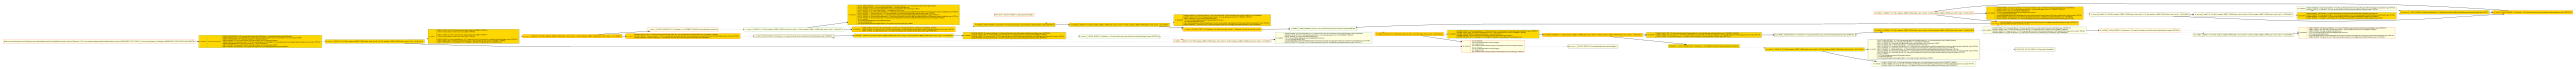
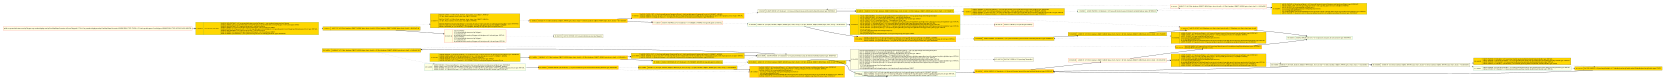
  digraph {
    fontname="Noto Sans"
    rankdir=LR
    node [color=black fillcolor=gold fontname="Noto Sans" shape=record style=filled]
    edge [arrowhead=vee fontname="Noto Sans" style=dotted]
-   n1 [color=teal label="{0\:\ 0x0000|MTH_ENTER_BLOCK\l|0x0000: NEW_INSTANCE  (r0 I:org.osmdroid.views.overlay.Polygon) =  org.osmdroid.views.overlay.Polygon \l0x0002: INVOKE  (r0 I:org.osmdroid.views.overlay.Polygon) org.osmdroid.views.overlay.Polygon.\<init\>():void type: DIRECT \l0x0005: NEW_INSTANCE  (r1 I:java.util.ArrayList) =  java.util.ArrayList \l0x0007: INVOKE  (r1 I:java.util.ArrayList) java.util.ArrayList.\<init\>():void type: DIRECT \l0x000a: INVOKE  (r13 I:java.util.List) = (r13 I:mil.nga.wkb.geom.CurvePolygon) mil.nga.wkb.geom.CurvePolygon.getRings():java.util.List type: VIRTUAL \l0x000e: NEW_INSTANCE  (r2 I:java.util.ArrayList) =  java.util.ArrayList \l0x0010: INVOKE  (r2 I:java.util.ArrayList) java.util.ArrayList.\<init\>():void type: DIRECT \l0x0013: INVOKE  (r3 I:boolean) = (r13 I:java.util.List) java.util.List.isEmpty():boolean type: INTERFACE \l}"]
+   n1 [color=teal label="{0\:\ 0x0000|MTH_ENTER_INSTANCE\l|0x0000: NEW_INSTANCE  (r0 I:org.osmdroid.views.overlay.Polygon) =  org.osmdroid.views.overlay.Polygon \l0x0002: INVOKE  (r0 I:org.osmdroid.views.overlay.Polygon) org.osmdroid.views.overlay.Polygon.\<init\>():void type: DIRECT \l0x0005: NEW_INSTANCE  (r1 I:java.util.ArrayList) =  java.util.ArrayList \l0x0007: INVOKE  (r1 I:java.util.ArrayList) java.util.ArrayList.\<init\>():void type: DIRECT \l0x000a: INVOKE  (r13 I:java.util.List) = (r13 I:mil.nga.wkb.geom.CurvePolygon) mil.nga.wkb.geom.CurvePolygon.getRings():java.util.List type: VIRTUAL \l0x000e: NEW_INSTANCE  (r2 I:java.util.ArrayList) =  java.util.ArrayList \l0x0010: INVOKE  (r2 I:java.util.ArrayList) java.util.ArrayList.\<init\>():void type: DIRECT \l0x0013: INVOKE  (r3 I:boolean) = (r13 I:java.util.List) java.util.List.isEmpty():boolean type: INTERFACE \l}"]
    n2 [label="{1\:\ 0x0017|0x0017: IF  (r3 I:?[int, boolean, OBJECT, ARRAY, byte, short, char]) != (0 ?[int, boolean, OBJECT, ARRAY, byte, short, char])  \-\> B:45:0x014d \l}"]
    n3 [label="{2\:\ 0x0019|0x0019: CONST  (r3 I:?[int, float, boolean, short, byte, char, OBJECT, ARRAY]) = \l  (0 ?[int, float, boolean, short, byte, char, OBJECT, ARRAY])\l \l0x001a: CONST  (r4 I:?[int, float, boolean, short, byte, char, OBJECT, ARRAY]) = \l  (0 ?[int, float, boolean, short, byte, char, OBJECT, ARRAY])\l \l0x001b: INVOKE  (r4 I:java.lang.Object) = (r13 I:java.util.List), (r4 I:int) java.util.List.get(int):java.lang.Object type: INTERFACE \l0x001f: CHECK_CAST  (r4 I:mil.nga.wkb.geom.Curve) = (mil.nga.wkb.geom.Curve) (r4 I:?[OBJECT, ARRAY]) \l0x0021: INSTANCE_OF  (r5 I:boolean) = (r4 I:?[OBJECT, ARRAY]) mil.nga.wkb.geom.CompoundCurve \l}"]
    n4 [color=red fillcolor=lightyellow label="{45\:\ 0x014d|0x014d: INVOKE  \l  (r0 I:org.osmdroid.views.overlay.Polygon)\l  (r2 I:java.util.List)\l org.osmdroid.views.overlay.Polygon.setHoles(java.util.List):void type: VIRTUAL \l0x0150: INVOKE  \l  (r0 I:org.osmdroid.views.overlay.Polygon)\l  (r1 I:java.util.List)\l org.osmdroid.views.overlay.Polygon.setPoints(java.util.List):void type: VIRTUAL \l}"]
    n5 [color=red label="{3\:\ 0x0023|0x0023: IF  (r5 I:?[int, boolean, OBJECT, ARRAY, byte, short, char]) == (0 ?[int, boolean, OBJECT, ARRAY, byte, short, char])  \-\> B:11:0x0057 \l}"]
    n6 [fillcolor=lightyellow label="{46\:\ 0x0153|0x0153: RETURN  (r0 I:org.osmdroid.views.overlay.Polygon) \l}"]
    n7 [color=red label="{4\:\ 0x0025|0x0025: CHECK_CAST  (r4 I:mil.nga.wkb.geom.CompoundCurve) = (mil.nga.wkb.geom.CompoundCurve) (r4 I:?[OBJECT, ARRAY]) \l0x0027: INVOKE  (r4 I:java.util.List) = (r4 I:mil.nga.wkb.geom.CompoundCurve) mil.nga.wkb.geom.CompoundCurve.getLineStrings():java.util.List type: VIRTUAL \l0x002b: INVOKE  (r4 I:java.util.Iterator) = (r4 I:java.util.List) java.util.List.iterator():java.util.Iterator type: INTERFACE \l}"]
    n8 [color=red fillcolor=lightyellow label="{11\:\ 0x0057|0x0057: INSTANCE_OF  (r5 I:boolean) = (r4 I:?[OBJECT, ARRAY]) mil.nga.wkb.geom.LineString \l}"]
    n9 [fillcolor=lightyellow label="{5\:\ 0x002f|0x002f: INVOKE  (r5 I:boolean) = (r4 I:java.util.Iterator) java.util.Iterator.hasNext():boolean type: INTERFACE \l}"]
    n10 [color=teal fillcolor=lightyellow label="{12\:\ 0x0059|0x0059: IF  (r5 I:?[int, boolean, OBJECT, ARRAY, byte, short, char]) == (0 ?[int, boolean, OBJECT, ARRAY, byte, short, char])  \-\> B:43:0x012e \l}"]
    n11 [color=teal label="{6\:\ 0x0033|0x0033: IF  (r5 I:?[int, boolean, OBJECT, ARRAY, byte, short, char]) == (0 ?[int, boolean, OBJECT, ARRAY, byte, short, char])  \-\> B:17:0x0079 \l}"]
    n12 [label="{7\:\ 0x0035|0x0035: INVOKE  (r5 I:java.lang.Object) = (r4 I:java.util.Iterator) java.util.Iterator.next():java.lang.Object type: INTERFACE \l0x0039: CHECK_CAST  (r5 I:mil.nga.wkb.geom.LineString) = (mil.nga.wkb.geom.LineString) (r5 I:?[OBJECT, ARRAY]) \l0x003b: INVOKE  (r5 I:java.util.List) = (r5 I:mil.nga.wkb.geom.LineString) mil.nga.wkb.geom.LineString.getPoints():java.util.List type: VIRTUAL \l0x003f: INVOKE  (r5 I:java.util.Iterator) = (r5 I:java.util.List) java.util.List.iterator():java.util.Iterator type: INTERFACE \l}"]
    n13 [color=red label="{17\:\ 0x0079|0x0079: CONST  (r4 I:?[boolean, int, float, short, byte, char]) = (1 ?[boolean, int, float, short, byte, char]) \l}"]
    n14 [color=teal fillcolor=lightyellow label="{8\:\ 0x0043|0x0043: INVOKE  (r6 I:boolean) = (r5 I:java.util.Iterator) java.util.Iterator.hasNext():boolean type: INTERFACE \l}"]
    n15 [color=teal fillcolor=lightyellow label="{18\:\ 0x007a|0x007a: INVOKE  (r5 I:int) = (r13 I:java.util.List) java.util.List.size():int type: INTERFACE \l}"]
    n16 [color=red fillcolor=lightyellow label="{9\:\ 0x0047|0x0047: IF  (r6 I:?[int, boolean, OBJECT, ARRAY, byte, short, char]) == (0 ?[int, boolean, OBJECT, ARRAY, byte, short, char])  \-\> B:5:0x002f \l}"]
-   n17 [color=teal fillcolor=lightyellow label="{10\:\ 0x0049|0x0049: INVOKE  (r6 I:java.lang.Object) = (r5 I:java.util.Iterator) java.util.Iterator.next():java.lang.Object type: INTERFACE \l0x004d: CHECK_CAST  (r6 I:mil.nga.wkb.geom.Point) = (mil.nga.wkb.geom.Point) (r6 I:?[OBJECT, ARRAY]) \l0x004f: INVOKE  (r6 I:org.osmdroid.util.GeoPoint) = \l  (r12 I:org.osmdroid.gpkg.overlay.OsmMapShapeConverter)\l  (r6 I:mil.nga.wkb.geom.Point)\l org.osmdroid.gpkg.overlay.OsmMapShapeConverter.toLatLng(mil.nga.wkb.geom.Point):org.osmdroid.util.GeoPoint type: VIRTUAL \l0x0053: INVOKE  (r1 I:java.util.List), (r6 I:java.lang.Object) java.util.List.add(java.lang.Object):boolean type: INTERFACE \l}"]
+   n17 [color=teal label="{10\:\ 0x0049|0x0049: INVOKE  (r6 I:java.lang.Object) = (r5 I:java.util.Iterator) java.util.Iterator.next():java.lang.Object type: INTERFACE \l0x004d: CHECK_CAST  (r6 I:mil.nga.wkb.geom.Point) = (mil.nga.wkb.geom.Point) (r6 I:?[OBJECT, ARRAY]) \l0x004f: INVOKE  (r6 I:org.osmdroid.util.GeoPoint) = \l  (r12 I:org.osmdroid.gpkg.overlay.OsmMapShapeConverter)\l  (r6 I:mil.nga.wkb.geom.Point)\l org.osmdroid.gpkg.overlay.OsmMapShapeConverter.toLatLng(mil.nga.wkb.geom.Point):org.osmdroid.util.GeoPoint type: VIRTUAL \l0x0053: INVOKE  (r1 I:java.util.List), (r6 I:java.lang.Object) java.util.List.add(java.lang.Object):boolean type: INTERFACE \l}"]
    n18 [color=red label="{13\:\ 0x005b|0x005b: CHECK_CAST  (r4 I:mil.nga.wkb.geom.LineString) = (mil.nga.wkb.geom.LineString) (r4 I:?[OBJECT, ARRAY]) \l0x005d: INVOKE  (r4 I:java.util.List) = (r4 I:mil.nga.wkb.geom.LineString) mil.nga.wkb.geom.LineString.getPoints():java.util.List type: VIRTUAL \l0x0061: INVOKE  (r4 I:java.util.Iterator) = (r4 I:java.util.List) java.util.List.iterator():java.util.Iterator type: INTERFACE \l}"]
    n19 [color=teal label="{43\:\ 0x012e|0x012e: NEW_INSTANCE  (r13 I:mil.nga.geopackage.GeoPackageException) =  mil.nga.geopackage.GeoPackageException \l0x0130: NEW_INSTANCE  (r0 I:java.lang.StringBuilder) =  java.lang.StringBuilder \l0x0132: INVOKE  (r0 I:java.lang.StringBuilder) java.lang.StringBuilder.\<init\>():void type: DIRECT \l0x0135: CONST_STR  (r1 I:java.lang.String) =  \"Unsupported Curve Type: \" \l0x0137: INVOKE  (r0 I:java.lang.StringBuilder), (r1 I:java.lang.String) java.lang.StringBuilder.append(java.lang.String):java.lang.StringBuilder type: VIRTUAL \l0x013a: INVOKE  (r1 I:java.lang.Class) = (r4 I:java.lang.Object) java.lang.Object.getClass():java.lang.Class type: VIRTUAL \l0x013e: INVOKE  (r1 I:java.lang.String) = (r1 I:java.lang.Class) java.lang.Class.getSimpleName():java.lang.String type: VIRTUAL \l0x0142: INVOKE  (r0 I:java.lang.StringBuilder), (r1 I:java.lang.String) java.lang.StringBuilder.append(java.lang.String):java.lang.StringBuilder type: VIRTUAL \l0x0145: INVOKE  (r0 I:java.lang.String) = (r0 I:java.lang.StringBuilder) java.lang.StringBuilder.toString():java.lang.String type: VIRTUAL \l0x0149: INVOKE  \l  (r13 I:mil.nga.geopackage.GeoPackageException)\l  (r0 I:java.lang.String)\l mil.nga.geopackage.GeoPackageException.\<init\>(java.lang.String):void type: DIRECT \l}"]
    n20 [label="{14\:\ 0x0065|0x0065: INVOKE  (r5 I:boolean) = (r4 I:java.util.Iterator) java.util.Iterator.hasNext():boolean type: INTERFACE \l}"]
    n21 [color=red fillcolor=lightyellow label="{44\:\ 0x014c|0x014c: THROW  (r13 I:java.lang.Throwable) \l}"]
    n22 [label="{15\:\ 0x0069|0x0069: IF  (r5 I:?[int, boolean, OBJECT, ARRAY, byte, short, char]) == (0 ?[int, boolean, OBJECT, ARRAY, byte, short, char])  \-\> B:17:0x0079 \l}"]
    n23 [label="{16\:\ 0x006b|0x006b: INVOKE  (r5 I:java.lang.Object) = (r4 I:java.util.Iterator) java.util.Iterator.next():java.lang.Object type: INTERFACE \l0x006f: CHECK_CAST  (r5 I:mil.nga.wkb.geom.Point) = (mil.nga.wkb.geom.Point) (r5 I:?[OBJECT, ARRAY]) \l0x0071: INVOKE  (r5 I:org.osmdroid.util.GeoPoint) = \l  (r12 I:org.osmdroid.gpkg.overlay.OsmMapShapeConverter)\l  (r5 I:mil.nga.wkb.geom.Point)\l org.osmdroid.gpkg.overlay.OsmMapShapeConverter.toLatLng(mil.nga.wkb.geom.Point):org.osmdroid.util.GeoPoint type: VIRTUAL \l0x0075: INVOKE  (r1 I:java.util.List), (r5 I:java.lang.Object) java.util.List.add(java.lang.Object):boolean type: INTERFACE \l}"]
-   n24 [color=red label="{19\:\ 0x007e|0x007e: IF  (r4 I:?[int, byte, short, char]) \>= (r5 I:?[int, byte, short, char])  \-\> B:45:0x014d \l}"]
    n25 [color=teal label="{20\:\ 0x0080|0x0080: INVOKE  (r5 I:java.lang.Object) = (r13 I:java.util.List), (r4 I:int) java.util.List.get(int):java.lang.Object type: INTERFACE \l0x0084: CHECK_CAST  (r5 I:mil.nga.wkb.geom.Curve) = (mil.nga.wkb.geom.Curve) (r5 I:?[OBJECT, ARRAY]) \l0x0086: NEW_INSTANCE  (r6 I:java.util.ArrayList) =  java.util.ArrayList \l0x0088: INVOKE  (r6 I:java.util.ArrayList) java.util.ArrayList.\<init\>():void type: DIRECT \l0x008b: INSTANCE_OF  (r7 I:boolean) = (r5 I:?[OBJECT, ARRAY]) mil.nga.wkb.geom.CompoundCurve \l}"]
    n26 [color=red label="{21\:\ 0x008d|0x008d: IF  (r7 I:?[int, boolean, OBJECT, ARRAY, byte, short, char]) == (0 ?[int, boolean, OBJECT, ARRAY, byte, short, char])  \-\> B:29:0x00c1 \l}"]
    n27 [label="{22\:\ 0x008f|0x008f: CHECK_CAST  (r5 I:mil.nga.wkb.geom.CompoundCurve) = (mil.nga.wkb.geom.CompoundCurve) (r5 I:?[OBJECT, ARRAY]) \l0x0091: INVOKE  (r5 I:java.util.List) = (r5 I:mil.nga.wkb.geom.CompoundCurve) mil.nga.wkb.geom.CompoundCurve.getLineStrings():java.util.List type: VIRTUAL \l0x0095: INVOKE  (r5 I:java.util.Iterator) = (r5 I:java.util.List) java.util.List.iterator():java.util.Iterator type: INTERFACE \l}"]
    n28 [color=teal label="{29\:\ 0x00c1|0x00c1: INSTANCE_OF  (r7 I:boolean) = (r5 I:?[OBJECT, ARRAY]) mil.nga.wkb.geom.LineString \l}"]
    n29 [fillcolor=lightyellow label="{23\:\ 0x0099|0x0099: INVOKE  (r7 I:boolean) = (r5 I:java.util.Iterator) java.util.Iterator.hasNext():boolean type: INTERFACE \l}"]
    n30 [color=teal label="{30\:\ 0x00c3|0x00c3: IF  (r7 I:?[int, boolean, OBJECT, ARRAY, byte, short, char]) == (0 ?[int, boolean, OBJECT, ARRAY, byte, short, char])  \-\> B:41:0x010f \l}"]
    n31 [label="{24\:\ 0x009d|0x009d: IF  (r7 I:?[int, boolean, OBJECT, ARRAY, byte, short, char]) == (0 ?[int, boolean, OBJECT, ARRAY, byte, short, char])  \-\> B:40:0x0108 \l}"]
    n32 [color=teal fillcolor=lightyellow label="{25\:\ 0x009f|0x009f: INVOKE  (r7 I:java.lang.Object) = (r5 I:java.util.Iterator) java.util.Iterator.next():java.lang.Object type: INTERFACE \l0x00a3: CHECK_CAST  (r7 I:mil.nga.wkb.geom.LineString) = (mil.nga.wkb.geom.LineString) (r7 I:?[OBJECT, ARRAY]) \l0x00a5: INVOKE  (r7 I:java.util.List) = (r7 I:mil.nga.wkb.geom.LineString) mil.nga.wkb.geom.LineString.getPoints():java.util.List type: VIRTUAL \l0x00a9: INVOKE  (r7 I:java.util.Iterator) = (r7 I:java.util.List) java.util.List.iterator():java.util.Iterator type: INTERFACE \l}"]
    n33 [color=red label="{40\:\ 0x0108|0x0108: INVOKE  (r2 I:java.util.List), (r6 I:java.lang.Object) java.util.List.add(java.lang.Object):boolean type: INTERFACE \l0x010b: ARITH  (r4 I:int) = (r4 I:int) + (1 int) \l}"]
-   n34 [color=red fillcolor=lightyellow label="{26\:\ 0x00ad|0x00ad: INVOKE  (r8 I:boolean) = (r7 I:java.util.Iterator) java.util.Iterator.hasNext():boolean type: INTERFACE \l}"]
-   n35 [fillcolor=lightyellow label="{27\:\ 0x00b1|0x00b1: IF  (r8 I:?[int, boolean, OBJECT, ARRAY, byte, short, char]) == (0 ?[int, boolean, OBJECT, ARRAY, byte, short, char])  \-\> B:23:0x0099 \l}"]
-   n36 [color=red fillcolor=lightyellow label="{28\:\ 0x00b3|0x00b3: INVOKE  (r8 I:java.lang.Object) = (r7 I:java.util.Iterator) java.util.Iterator.next():java.lang.Object type: INTERFACE \l0x00b7: CHECK_CAST  (r8 I:mil.nga.wkb.geom.Point) = (mil.nga.wkb.geom.Point) (r8 I:?[OBJECT, ARRAY]) \l0x00b9: INVOKE  (r8 I:org.osmdroid.util.GeoPoint) = \l  (r12 I:org.osmdroid.gpkg.overlay.OsmMapShapeConverter)\l  (r8 I:mil.nga.wkb.geom.Point)\l org.osmdroid.gpkg.overlay.OsmMapShapeConverter.toLatLng(mil.nga.wkb.geom.Point):org.osmdroid.util.GeoPoint type: VIRTUAL \l0x00bd: INVOKE  (r6 I:java.util.List), (r8 I:java.lang.Object) java.util.List.add(java.lang.Object):boolean type: INTERFACE \l}"]
+   n34 [color=red label="{26\:\ 0x00ad|0x00ad: INVOKE  (r8 I:boolean) = (r7 I:java.util.Iterator) java.util.Iterator.hasNext():boolean type: INTERFACE \l}"]
+   n35 [label="{27\:\ 0x00b1|0x00b1: IF  (r8 I:?[int, boolean, OBJECT, ARRAY, byte, short, char]) == (0 ?[int, boolean, OBJECT, ARRAY, byte, short, char])  \-\> B:23:0x0099 \l}"]
+   n36 [color=red label="{28\:\ 0x00b3|0x00b3: INVOKE  (r8 I:java.lang.Object) = (r7 I:java.util.Iterator) java.util.Iterator.next():java.lang.Object type: INTERFACE \l0x00b7: CHECK_CAST  (r8 I:mil.nga.wkb.geom.Point) = (mil.nga.wkb.geom.Point) (r8 I:?[OBJECT, ARRAY]) \l0x00b9: INVOKE  (r8 I:org.osmdroid.util.GeoPoint) = \l  (r12 I:org.osmdroid.gpkg.overlay.OsmMapShapeConverter)\l  (r8 I:mil.nga.wkb.geom.Point)\l org.osmdroid.gpkg.overlay.OsmMapShapeConverter.toLatLng(mil.nga.wkb.geom.Point):org.osmdroid.util.GeoPoint type: VIRTUAL \l0x00bd: INVOKE  (r6 I:java.util.List), (r8 I:java.lang.Object) java.util.List.add(java.lang.Object):boolean type: INTERFACE \l}"]
    n37 [color=teal fillcolor=lightyellow label="{31\:\ 0x00c5|0x00c5: CHECK_CAST  (r5 I:mil.nga.wkb.geom.LineString) = (mil.nga.wkb.geom.LineString) (r5 I:?[OBJECT, ARRAY]) \l0x00c7: INVOKE  (r5 I:java.util.List) = (r5 I:mil.nga.wkb.geom.LineString) mil.nga.wkb.geom.LineString.getPoints():java.util.List type: VIRTUAL \l0x00cb: INVOKE  (r5 I:java.util.Iterator) = (r5 I:java.util.List) java.util.List.iterator():java.util.Iterator type: INTERFACE \l}"]
    n38 [fillcolor=lightyellow label="{41\:\ 0x010f|0x010f: NEW_INSTANCE  (r13 I:mil.nga.geopackage.GeoPackageException) =  mil.nga.geopackage.GeoPackageException \l0x0111: NEW_INSTANCE  (r0 I:java.lang.StringBuilder) =  java.lang.StringBuilder \l0x0113: INVOKE  (r0 I:java.lang.StringBuilder) java.lang.StringBuilder.\<init\>():void type: DIRECT \l0x0116: CONST_STR  (r1 I:java.lang.String) =  \"Unsupported Curve Hole Type: \" \l0x0118: INVOKE  (r0 I:java.lang.StringBuilder), (r1 I:java.lang.String) java.lang.StringBuilder.append(java.lang.String):java.lang.StringBuilder type: VIRTUAL \l0x011b: INVOKE  (r1 I:java.lang.Class) = (r5 I:java.lang.Object) java.lang.Object.getClass():java.lang.Class type: VIRTUAL \l0x011f: INVOKE  (r1 I:java.lang.String) = (r1 I:java.lang.Class) java.lang.Class.getSimpleName():java.lang.String type: VIRTUAL \l0x0123: INVOKE  (r0 I:java.lang.StringBuilder), (r1 I:java.lang.String) java.lang.StringBuilder.append(java.lang.String):java.lang.StringBuilder type: VIRTUAL \l0x0126: INVOKE  (r0 I:java.lang.String) = (r0 I:java.lang.StringBuilder) java.lang.StringBuilder.toString():java.lang.String type: VIRTUAL \l0x012a: INVOKE  \l  (r13 I:mil.nga.geopackage.GeoPackageException)\l  (r0 I:java.lang.String)\l mil.nga.geopackage.GeoPackageException.\<init\>(java.lang.String):void type: DIRECT \l}"]
    n39 [color=red label="{32\:\ 0x00cf|0x00cf: INVOKE  (r7 I:boolean) = (r5 I:java.util.Iterator) java.util.Iterator.hasNext():boolean type: INTERFACE \l}"]
    n40 [fillcolor=lightyellow label="{42\:\ 0x012d|0x012d: THROW  (r13 I:java.lang.Throwable) \l}"]
    n41 [color=red fillcolor=lightyellow label="{33\:\ 0x00d3|0x00d3: IF  (r7 I:?[int, boolean, OBJECT, ARRAY, byte, short, char]) == (0 ?[int, boolean, OBJECT, ARRAY, byte, short, char])  \-\> B:40:0x0108 \l}"]
    n42 [label="{34\:\ 0x00d5|0x00d5: INVOKE  (r7 I:java.lang.Object) = (r5 I:java.util.Iterator) java.util.Iterator.next():java.lang.Object type: INTERFACE \l0x00d9: CHECK_CAST  (r7 I:mil.nga.wkb.geom.Point) = (mil.nga.wkb.geom.Point) (r7 I:?[OBJECT, ARRAY]) \l0x00db: INVOKE  (r8 I:org.osmdroid.util.GeoPoint) = \l  (r12 I:org.osmdroid.gpkg.overlay.OsmMapShapeConverter)\l  (r7 I:mil.nga.wkb.geom.Point)\l org.osmdroid.gpkg.overlay.OsmMapShapeConverter.toLatLng(mil.nga.wkb.geom.Point):org.osmdroid.util.GeoPoint type: VIRTUAL \l0x00df: INVOKE  (r6 I:java.util.List), (r8 I:java.lang.Object) java.util.List.add(java.lang.Object):boolean type: INTERFACE \l0x00e2: INVOKE  (r8 I:boolean) = (r7 I:mil.nga.wkb.geom.Point) mil.nga.wkb.geom.Point.hasZ():boolean type: VIRTUAL \l}"]
    n43 [fillcolor=lightyellow label="{35\:\ 0x00e6|0x00e6: IF  (r8 I:?[int, boolean, OBJECT, ARRAY, byte, short, char]) == (0 ?[int, boolean, OBJECT, ARRAY, byte, short, char])  \-\> B:32:0x00cf \l}"]
    n44 [fillcolor=lightyellow label="{36\:\ 0x00e8|0x00e8: IF  (r3 I:?[int, boolean, OBJECT, ARRAY, byte, short, char]) != (0 ?[int, boolean, OBJECT, ARRAY, byte, short, char])  \-\> B:38:0x00f3 \l}"]
    n45 [color=teal fillcolor=lightyellow label="{37\:\ 0x00ea|0x00ea: INVOKE  (r3 I:java.lang.Double) = (r7 I:mil.nga.wkb.geom.Point) mil.nga.wkb.geom.Point.getZ():java.lang.Double type: VIRTUAL \l0x00ee: INVOKE  (r7 I:double) = (r3 I:java.lang.Double) java.lang.Double.doubleValue():double type: VIRTUAL \l}"]
    n46 [label="{38\:\ 0x00f3|0x00f3: INVOKE  (r8 I:double) = (r3 I:java.lang.Double) java.lang.Double.doubleValue():double type: VIRTUAL \l0x00f7: INVOKE  (r3 I:java.lang.Double) = (r7 I:mil.nga.wkb.geom.Point) mil.nga.wkb.geom.Point.getZ():java.lang.Double type: VIRTUAL \l0x00fb: INVOKE  (r10 I:double) = (r3 I:java.lang.Double) java.lang.Double.doubleValue():double type: VIRTUAL \l0x00ff: INVOKE  (r7 I:double) = (r8 I:double), (r10 I:double) java.lang.Math.max(double, double):double type: STATIC \l}"]
    n47 [label="{39\:\ 0x0103|0x0103: INVOKE  (r3 I:java.lang.Double) = (r7 I:double) java.lang.Double.valueOf(double):java.lang.Double type: STATIC \l}"]
    n48 [color=red fillcolor=lightyellow label="{public org.osmdroid.views.overlay.Polygon org.osmdroid.gpkg.overlay.OsmMapShapeConverter.toCurvePolygon((r12 'this' I:org.osmdroid.gpkg.overlay.OsmMapShapeConverter A[IMMUTABLE_TYPE, THIS]), (r13 I:mil.nga.wkb.geom.CurvePolygon A[IMMUTABLE_TYPE, METHOD_ARGUMENT])) }"]
    n1 -> n2 [arrowhead=tee]
    n2 -> n3
    n2 -> n4 [arrowhead=tee style=bold]
    n3 -> n5
    n4 -> n6 [arrowhead=tee]
    n5 -> n7 [arrowhead=tee style=bold]
    n5 -> n8 [style=bold]
    n7 -> n9
    n8 -> n10 [arrowhead=tee]
    n9 -> n11 [style=bold]
    n10 -> n18 [style=bold]
    n10 -> n19 [arrowhead=tee style=bold]
-   n11 -> n12 [style=bold]
+   n11 -> n12
    n11 -> n13
    n12 -> n14 [arrowhead=tee]
    n13 -> n15 [style=bold]
    n14 -> n16
-   n15 -> n24 [arrowhead=tee]
    n16 -> n9
    n16 -> n17 [style=bold]
    n17 -> n14 [arrowhead=tee]
    n18 -> n20 [arrowhead=tee]
    n19 -> n21 [arrowhead=tee]
    n20 -> n22 [arrowhead=tee style=bold]
    n22 -> n13 [style=bold]
    n22 -> n23 [arrowhead=tee]
    n23 -> n20
-   n24 -> n4 [style=bold]
-   n24 -> n25
    n25 -> n26 [arrowhead=tee style=bold]
    n26 -> n27 [style=bold]
    n26 -> n28 [style=bold]
    n27 -> n29 [style=bold]
    n28 -> n30
    n29 -> n31 [style=bold]
    n30 -> n37 [style=bold]
    n30 -> n38 [arrowhead=tee style=bold]
    n31 -> n32 [arrowhead=tee]
    n31 -> n33 [arrowhead=tee]
    n32 -> n34 [arrowhead=tee style=bold]
    n33 -> n15 [arrowhead=tee style=bold]
    n34 -> n35 [arrowhead=tee]
    n34 -> n36
    n35 -> n29
    n35 -> n36 [arrowhead=tee style=bold]
+   n37 -> n39 [style=bold]
    n38 -> n40
    n39 -> n41 [arrowhead=tee style=bold]
    n41 -> n33 [arrowhead=tee style=bold]
    n41 -> n42 [style=bold]
    n42 -> n43 [arrowhead=tee]
    n43 -> n39 [arrowhead=tee style=bold]
    n43 -> n44 [style=bold]
    n44 -> n45
    n44 -> n46
    n45 -> n47
    n46 -> n47 [arrowhead=tee]
    n47 -> n39 [style=bold]
    n48 -> n1 [style=bold]
  }
